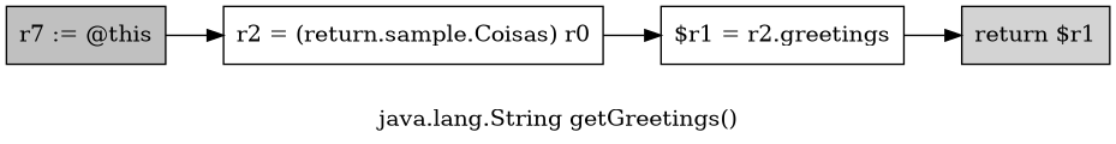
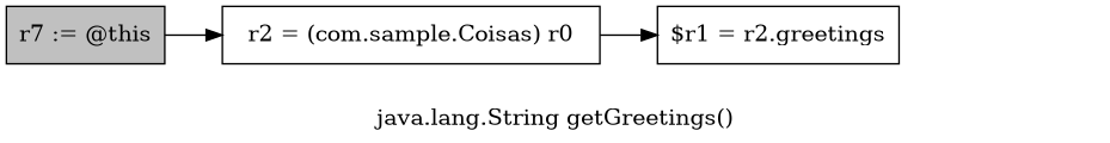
  digraph {
    label="java.lang.String getGreetings()"
    rankdir=LR
    node [shape=box]
    n1 [fillcolor=gray label="r7 := @this" style=filled]
-   n2 [label="r2 = (return.sample.Coisas) r0"]
+   n2 [label="r2 = (com.sample.Coisas) r0"]
    n3 [label="$r1 = r2.greetings"]
-   n4 [fillcolor=lightgray label="return $r1" style=filled]
    n1 -> n2
    n2 -> n3
-   n3 -> n4
  }
